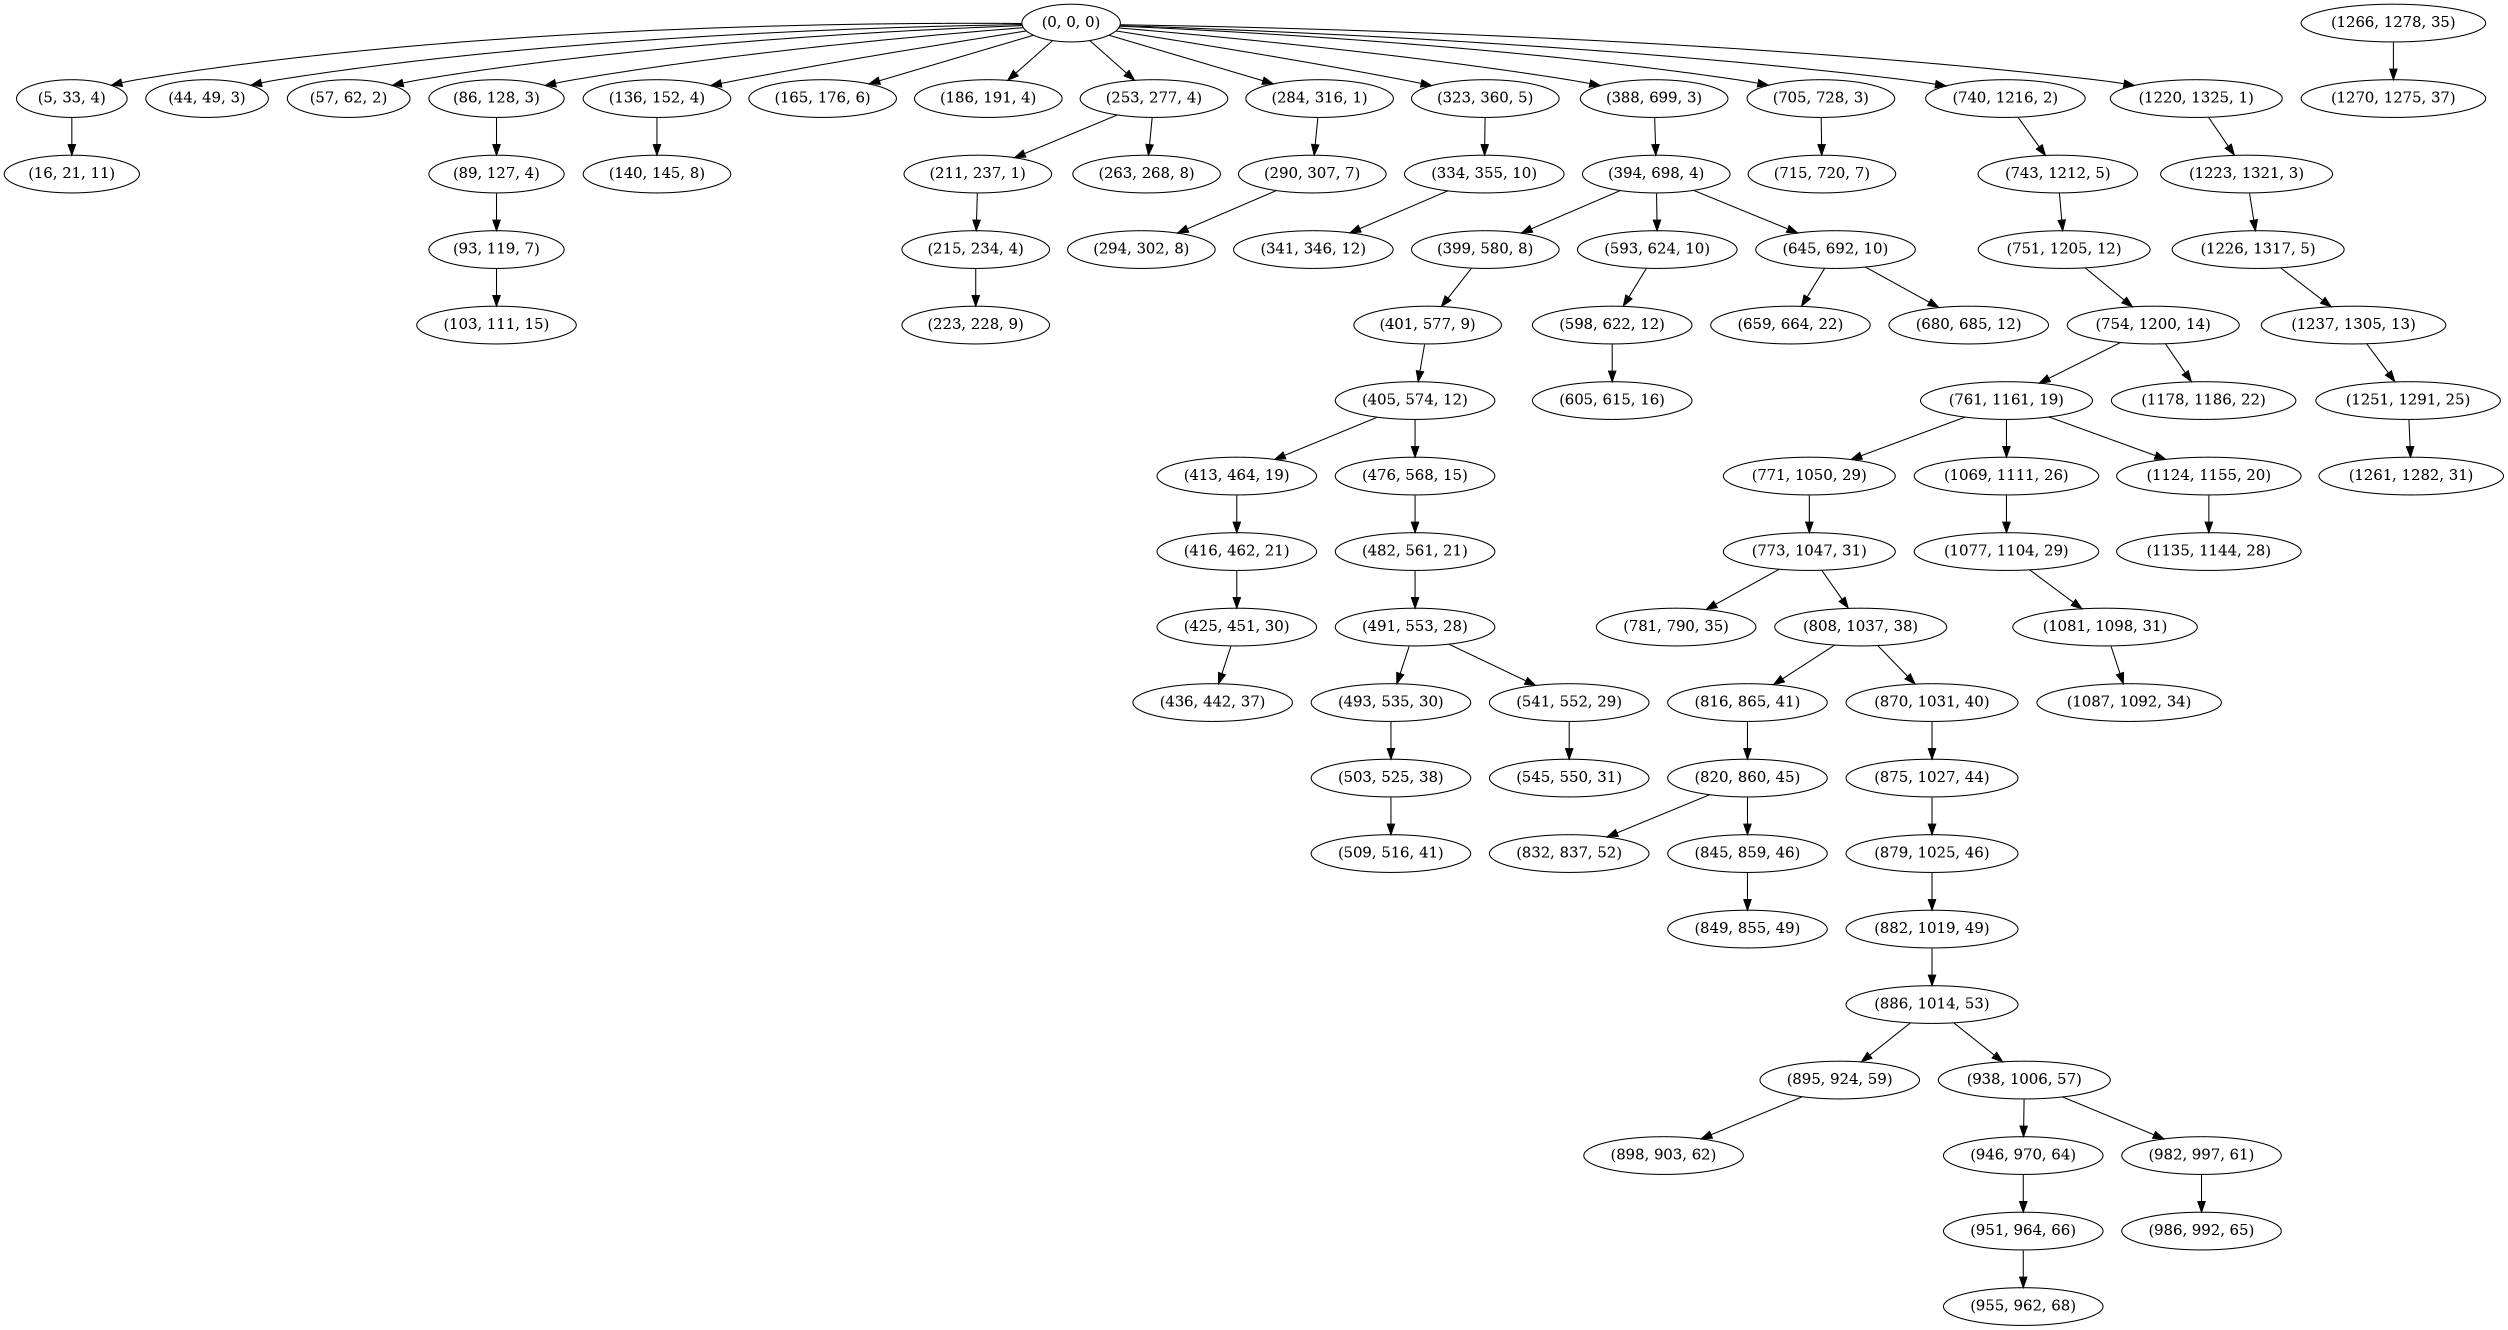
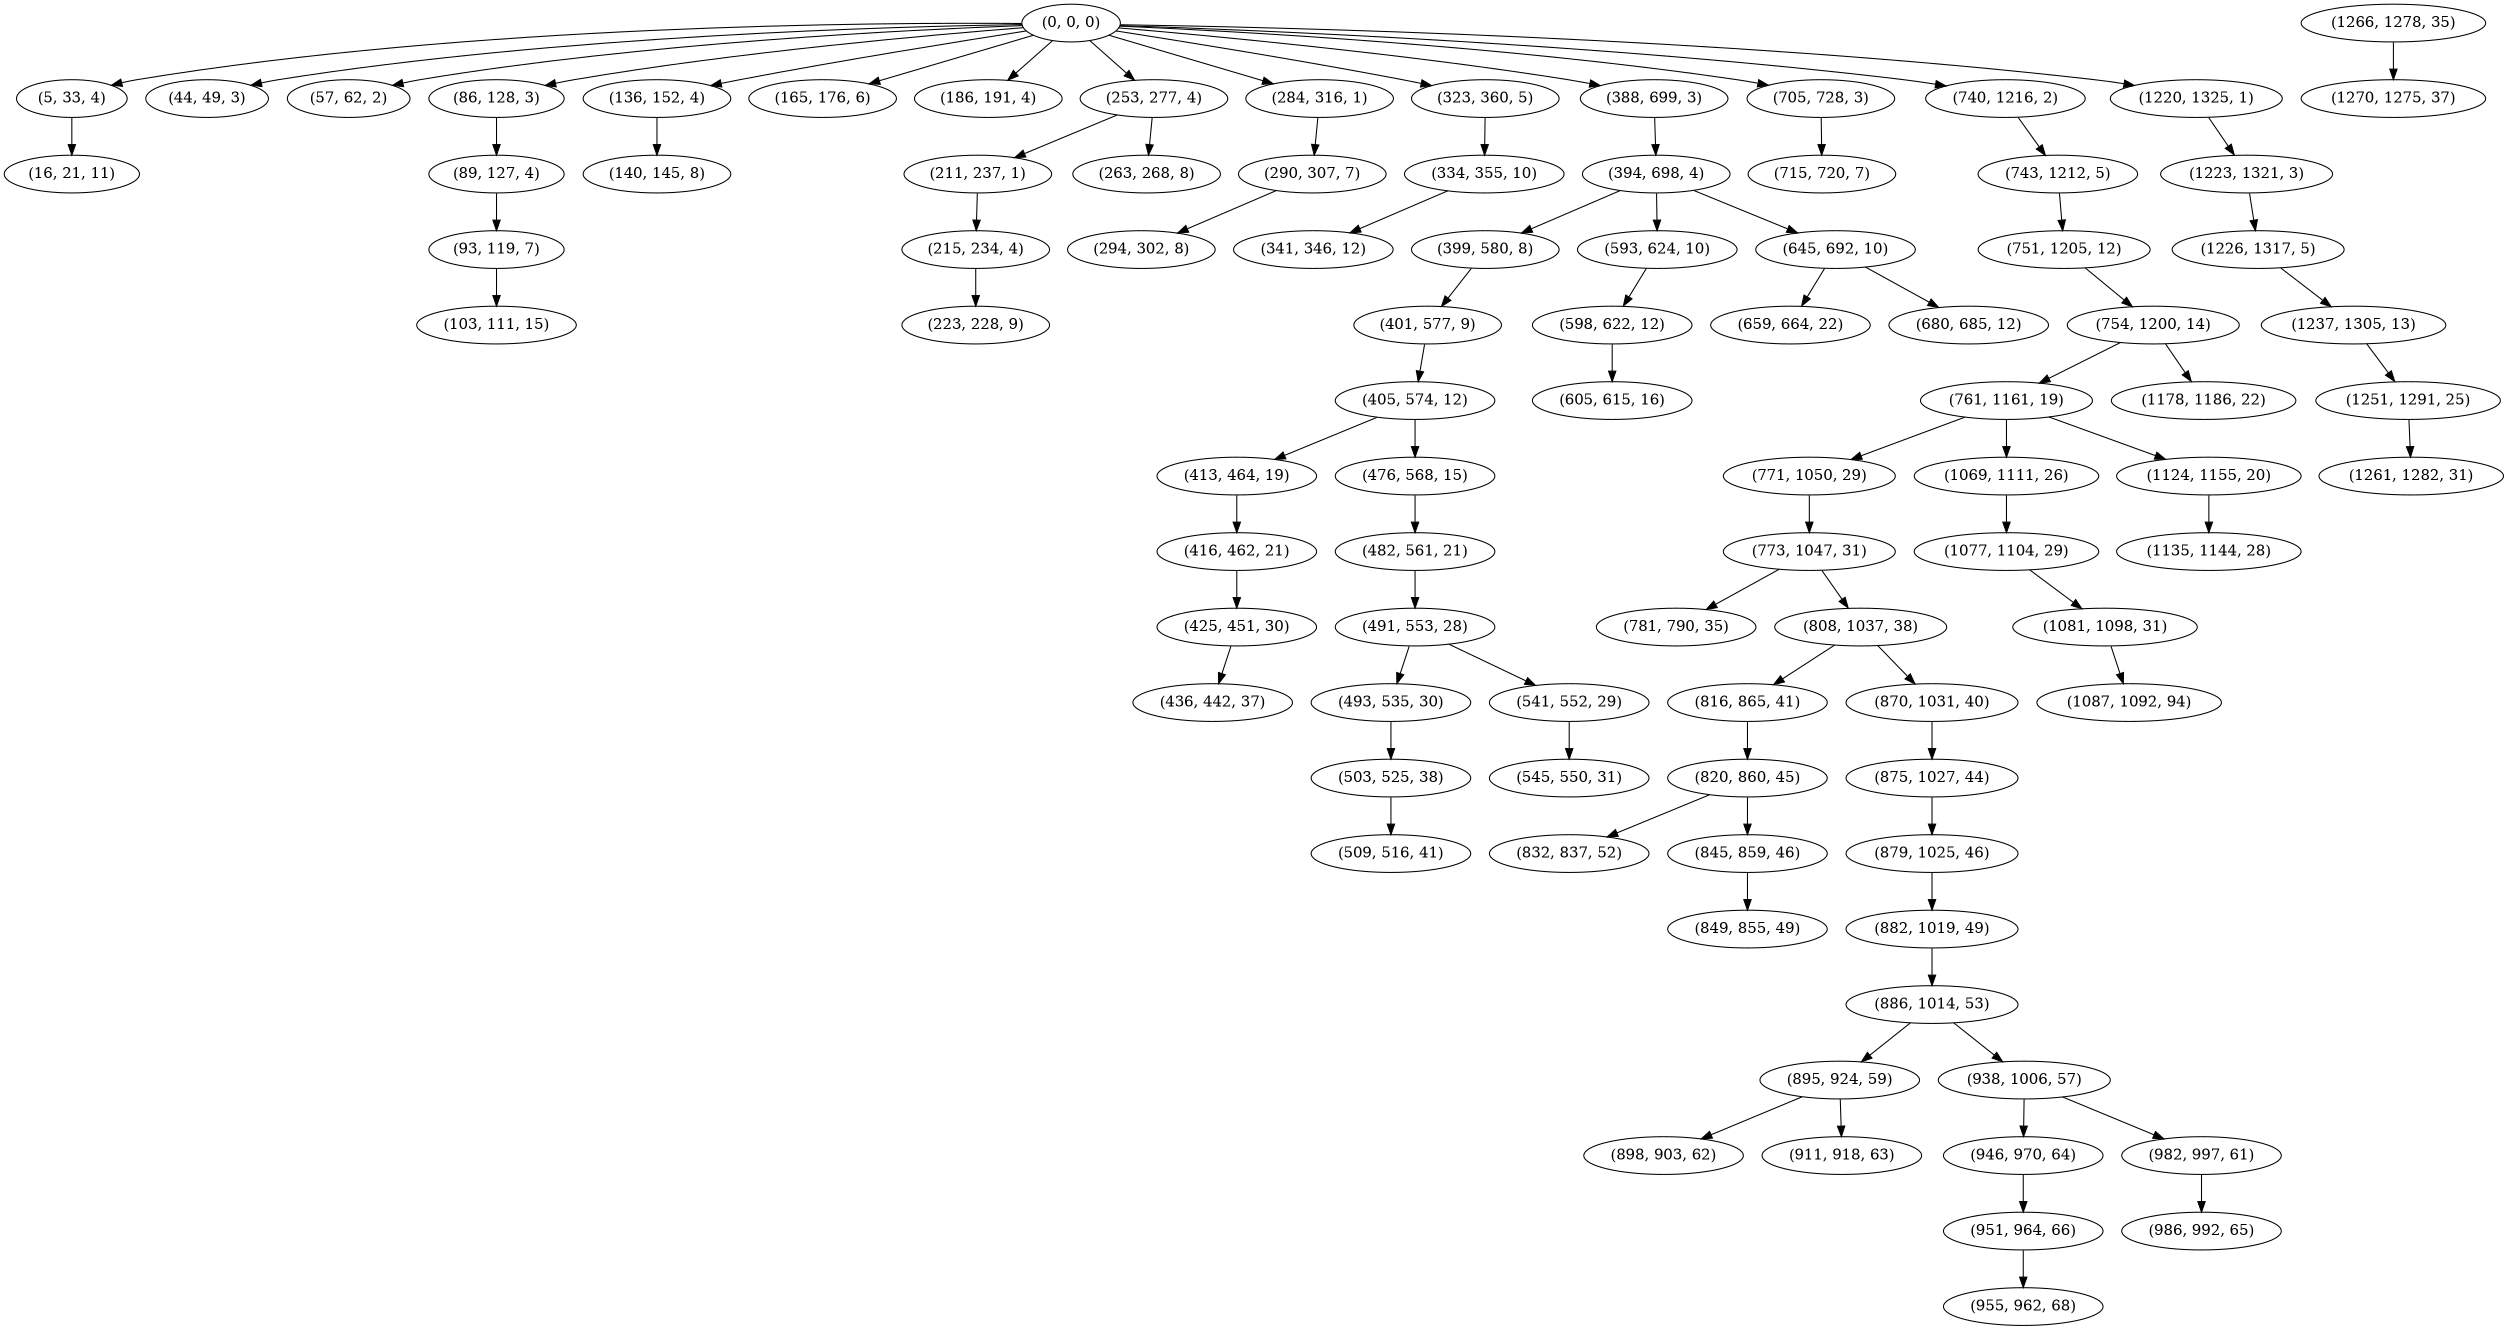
  digraph {
    "(0, 0, 0)"
    "(5, 33, 4)"
    "(44, 49, 3)"
    "(57, 62, 2)"
    "(86, 128, 3)"
    "(136, 152, 4)"
    "(165, 176, 6)"
    "(186, 191, 4)"
    "(253, 277, 4)"
    "(284, 316, 1)"
    "(323, 360, 5)"
    "(388, 699, 3)"
    "(705, 728, 3)"
    "(740, 1216, 2)"
    "(1220, 1325, 1)"
    "(16, 21, 11)"
    "(89, 127, 4)"
    "(140, 145, 8)"
    "(211, 237, 1)"
    "(215, 234, 4)"
    "(263, 268, 8)"
    "(290, 307, 7)"
    "(334, 355, 10)"
    "(394, 698, 4)"
    "(715, 720, 7)"
    "(743, 1212, 5)"
    "(1223, 1321, 3)"
    "(93, 119, 7)"
    "(103, 111, 15)"
    "(223, 228, 9)"
    "(294, 302, 8)"
    "(341, 346, 12)"
    "(399, 580, 8)"
    "(593, 624, 10)"
    "(645, 692, 10)"
    "(401, 577, 9)"
    "(598, 622, 12)"
    "(659, 664, 22)"
    "(680, 685, 12)"
    "(405, 574, 12)"
    "(413, 464, 19)"
    "(476, 568, 15)"
    "(416, 462, 21)"
    "(482, 561, 21)"
    "(425, 451, 30)"
    "(436, 442, 37)"
    "(491, 553, 28)"
    "(493, 535, 30)"
    "(541, 552, 29)"
    "(503, 525, 38)"
    "(545, 550, 31)"
    "(509, 516, 41)"
    "(605, 615, 16)"
    "(751, 1205, 12)"
    "(754, 1200, 14)"
    "(761, 1161, 19)"
    "(1178, 1186, 22)"
    "(771, 1050, 29)"
    "(1069, 1111, 26)"
    "(1124, 1155, 20)"
    "(773, 1047, 31)"
    "(1077, 1104, 29)"
    "(1135, 1144, 28)"
    "(781, 790, 35)"
    "(808, 1037, 38)"
    "(816, 865, 41)"
    "(870, 1031, 40)"
    "(820, 860, 45)"
    "(875, 1027, 44)"
    "(832, 837, 52)"
    "(845, 859, 46)"
    "(849, 855, 49)"
    "(879, 1025, 46)"
    "(882, 1019, 49)"
    "(886, 1014, 53)"
    "(895, 924, 59)"
    "(938, 1006, 57)"
    "(898, 903, 62)"
+   "(911, 918, 63)"
    "(946, 970, 64)"
    "(982, 997, 61)"
    "(951, 964, 66)"
    "(986, 992, 65)"
    "(955, 962, 68)"
    "(1081, 1098, 31)"
-   "(1087, 1092, 34)"
+   "(1087, 1092, 34)" [label="(1087, 1092, 94)"]
    "(1226, 1317, 5)"
    "(1237, 1305, 13)"
    "(1251, 1291, 25)"
    "(1261, 1282, 31)"
    "(1266, 1278, 35)"
    "(1270, 1275, 37)"
    "(0, 0, 0)" -> "(5, 33, 4)"
    "(0, 0, 0)" -> "(44, 49, 3)"
    "(0, 0, 0)" -> "(57, 62, 2)"
    "(0, 0, 0)" -> "(86, 128, 3)"
    "(0, 0, 0)" -> "(136, 152, 4)"
    "(0, 0, 0)" -> "(165, 176, 6)"
    "(0, 0, 0)" -> "(186, 191, 4)"
    "(0, 0, 0)" -> "(253, 277, 4)"
    "(0, 0, 0)" -> "(284, 316, 1)"
    "(0, 0, 0)" -> "(323, 360, 5)"
    "(0, 0, 0)" -> "(388, 699, 3)"
    "(0, 0, 0)" -> "(705, 728, 3)"
    "(0, 0, 0)" -> "(740, 1216, 2)"
    "(0, 0, 0)" -> "(1220, 1325, 1)"
    "(5, 33, 4)" -> "(16, 21, 11)"
    "(86, 128, 3)" -> "(89, 127, 4)"
    "(136, 152, 4)" -> "(140, 145, 8)"
    "(253, 277, 4)" -> "(211, 237, 1)"
    "(253, 277, 4)" -> "(263, 268, 8)"
    "(284, 316, 1)" -> "(290, 307, 7)"
    "(323, 360, 5)" -> "(334, 355, 10)"
    "(388, 699, 3)" -> "(394, 698, 4)"
    "(705, 728, 3)" -> "(715, 720, 7)"
    "(740, 1216, 2)" -> "(743, 1212, 5)"
    "(1220, 1325, 1)" -> "(1223, 1321, 3)"
    "(89, 127, 4)" -> "(93, 119, 7)"
    "(211, 237, 1)" -> "(215, 234, 4)"
    "(215, 234, 4)" -> "(223, 228, 9)"
    "(290, 307, 7)" -> "(294, 302, 8)"
    "(334, 355, 10)" -> "(341, 346, 12)"
    "(394, 698, 4)" -> "(399, 580, 8)"
    "(394, 698, 4)" -> "(593, 624, 10)"
    "(394, 698, 4)" -> "(645, 692, 10)"
    "(743, 1212, 5)" -> "(751, 1205, 12)"
    "(1223, 1321, 3)" -> "(1226, 1317, 5)"
    "(93, 119, 7)" -> "(103, 111, 15)"
    "(399, 580, 8)" -> "(401, 577, 9)"
    "(593, 624, 10)" -> "(598, 622, 12)"
    "(645, 692, 10)" -> "(659, 664, 22)"
    "(645, 692, 10)" -> "(680, 685, 12)"
    "(401, 577, 9)" -> "(405, 574, 12)"
    "(598, 622, 12)" -> "(605, 615, 16)"
    "(405, 574, 12)" -> "(413, 464, 19)"
    "(405, 574, 12)" -> "(476, 568, 15)"
    "(413, 464, 19)" -> "(416, 462, 21)"
    "(476, 568, 15)" -> "(482, 561, 21)"
    "(416, 462, 21)" -> "(425, 451, 30)"
    "(482, 561, 21)" -> "(491, 553, 28)"
    "(425, 451, 30)" -> "(436, 442, 37)"
    "(491, 553, 28)" -> "(493, 535, 30)"
    "(491, 553, 28)" -> "(541, 552, 29)"
    "(493, 535, 30)" -> "(503, 525, 38)"
    "(541, 552, 29)" -> "(545, 550, 31)"
    "(503, 525, 38)" -> "(509, 516, 41)"
    "(751, 1205, 12)" -> "(754, 1200, 14)"
    "(754, 1200, 14)" -> "(761, 1161, 19)"
    "(754, 1200, 14)" -> "(1178, 1186, 22)"
    "(761, 1161, 19)" -> "(771, 1050, 29)"
    "(761, 1161, 19)" -> "(1069, 1111, 26)"
    "(761, 1161, 19)" -> "(1124, 1155, 20)"
    "(771, 1050, 29)" -> "(773, 1047, 31)"
    "(1069, 1111, 26)" -> "(1077, 1104, 29)"
    "(1124, 1155, 20)" -> "(1135, 1144, 28)"
    "(773, 1047, 31)" -> "(781, 790, 35)"
    "(773, 1047, 31)" -> "(808, 1037, 38)"
    "(1077, 1104, 29)" -> "(1081, 1098, 31)"
    "(808, 1037, 38)" -> "(816, 865, 41)"
    "(808, 1037, 38)" -> "(870, 1031, 40)"
    "(816, 865, 41)" -> "(820, 860, 45)"
    "(870, 1031, 40)" -> "(875, 1027, 44)"
    "(820, 860, 45)" -> "(832, 837, 52)"
    "(820, 860, 45)" -> "(845, 859, 46)"
    "(875, 1027, 44)" -> "(879, 1025, 46)"
    "(845, 859, 46)" -> "(849, 855, 49)"
    "(879, 1025, 46)" -> "(882, 1019, 49)"
    "(882, 1019, 49)" -> "(886, 1014, 53)"
    "(886, 1014, 53)" -> "(895, 924, 59)"
    "(886, 1014, 53)" -> "(938, 1006, 57)"
    "(895, 924, 59)" -> "(898, 903, 62)"
+   "(895, 924, 59)" -> "(911, 918, 63)"
    "(938, 1006, 57)" -> "(946, 970, 64)"
    "(938, 1006, 57)" -> "(982, 997, 61)"
    "(946, 970, 64)" -> "(951, 964, 66)"
    "(982, 997, 61)" -> "(986, 992, 65)"
    "(951, 964, 66)" -> "(955, 962, 68)"
    "(1081, 1098, 31)" -> "(1087, 1092, 34)"
    "(1226, 1317, 5)" -> "(1237, 1305, 13)"
    "(1237, 1305, 13)" -> "(1251, 1291, 25)"
    "(1251, 1291, 25)" -> "(1261, 1282, 31)"
    "(1266, 1278, 35)" -> "(1270, 1275, 37)"
  }
